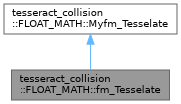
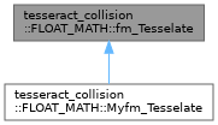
  digraph {
    node [color=gray40 fontname=Helvetica fontsize=10 shape=box style=filled]
    n1 [fillcolor=grey60 fontcolor=black height=0.2 label="tesseract_collision\l::FLOAT_MATH::fm_Tesselate" width=0.4]
    n2 [fillcolor=white height=0.2 label="tesseract_collision\l::FLOAT_MATH::Myfm_Tesselate" width=0.4]
-   n2 -> n1 [color=steelblue1 dir=back fontname=Helvetica fontsize=10 labelfontname=Helvetica labelfontsize=10 style=solid]
+   n1 -> n2 [color=steelblue1 dir=back fontname=Helvetica fontsize=10 labelfontname=Helvetica labelfontsize=10 style=solid]
  }
